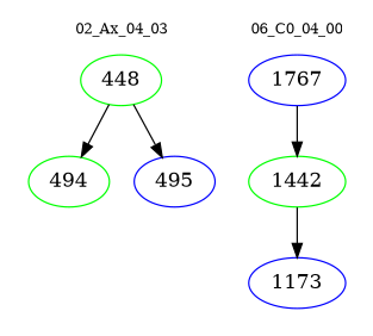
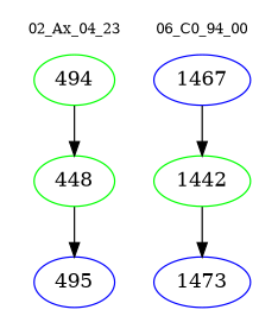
  digraph {
    node [color=green]
    edge [color=black]
    n1 [label=494]
    n2 [label=448]
    n3 [color=blue label=495]
-   n4 [color=blue label=1767]
+   n4 [color=blue label=1467]
    n5 [label=1442]
-   n6 [color=blue label=1173]
+   n6 [color=blue label=1473]
    subgraph cluster_1 {
      color=white
      fontsize=10
-     label="02_Ax_04_03"
+     label="02_Ax_04_23"
      n1
      n2
      n3
    }
    subgraph cluster_2 {
      color=white
      fontsize=10
-     label="06_C0_04_00"
+     label="06_C0_94_00"
      n4
      n5
      n6
    }
-   n2 -> n1
+   n1 -> n2
    n2 -> n3
    n4 -> n5
    n5 -> n6
  }
